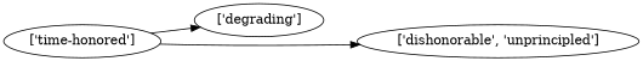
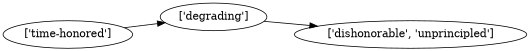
  strict digraph {
    rankdir=LR
    "['degrading']"
    "['dishonorable', 'unprincipled']"
    "['time-honored']"
-   "['time-honored']" -> "['dishonorable', 'unprincipled']"
+   "['degrading']" -> "['dishonorable', 'unprincipled']"
    "['time-honored']" -> "['degrading']"
  }
